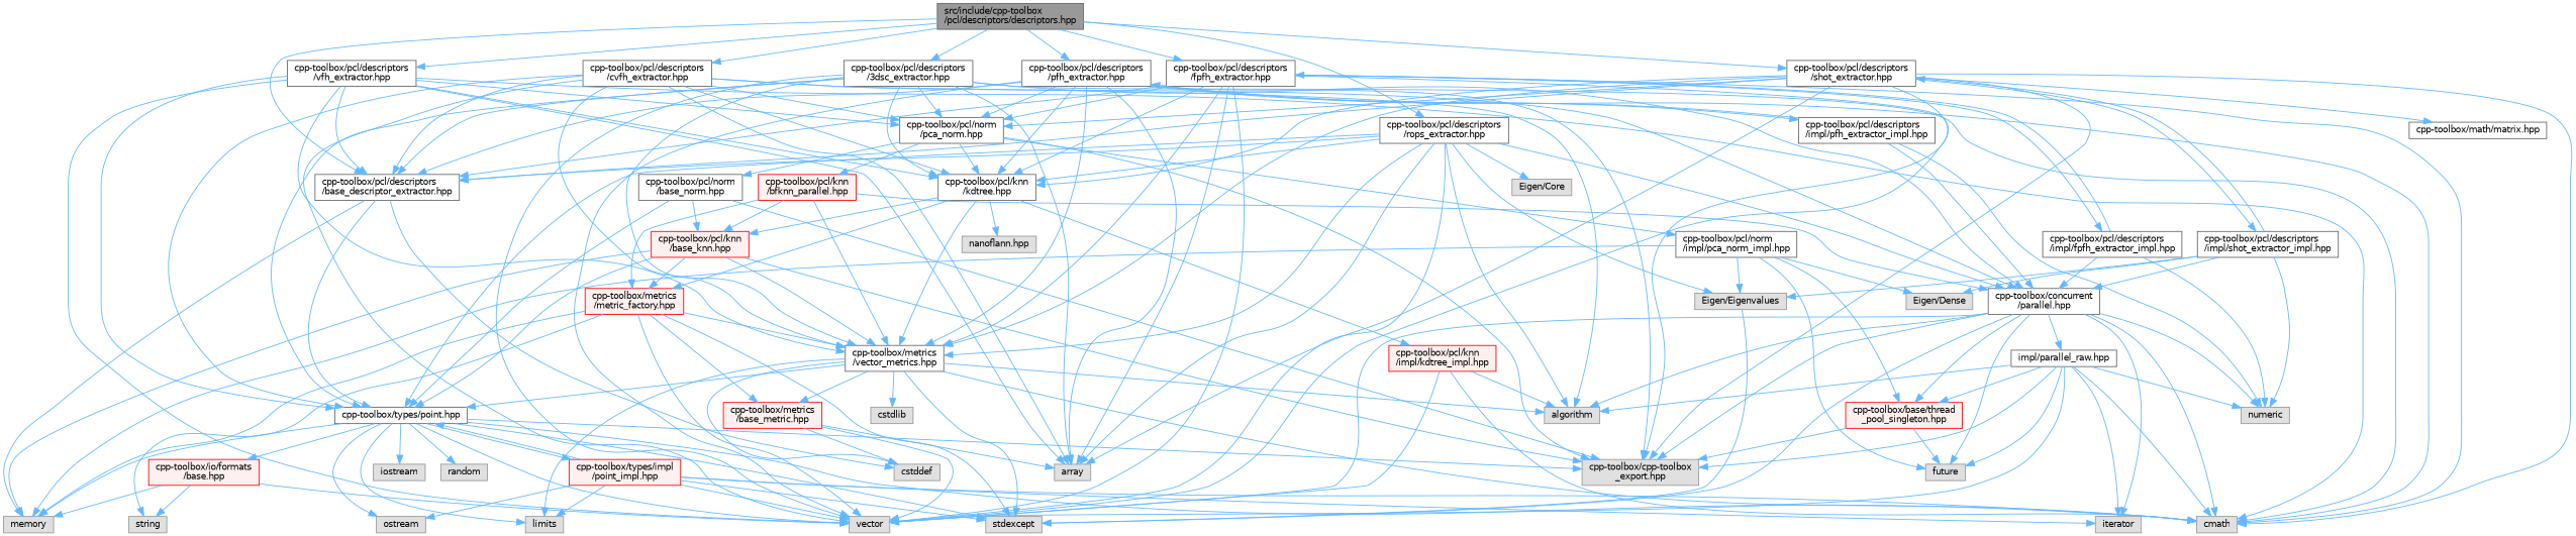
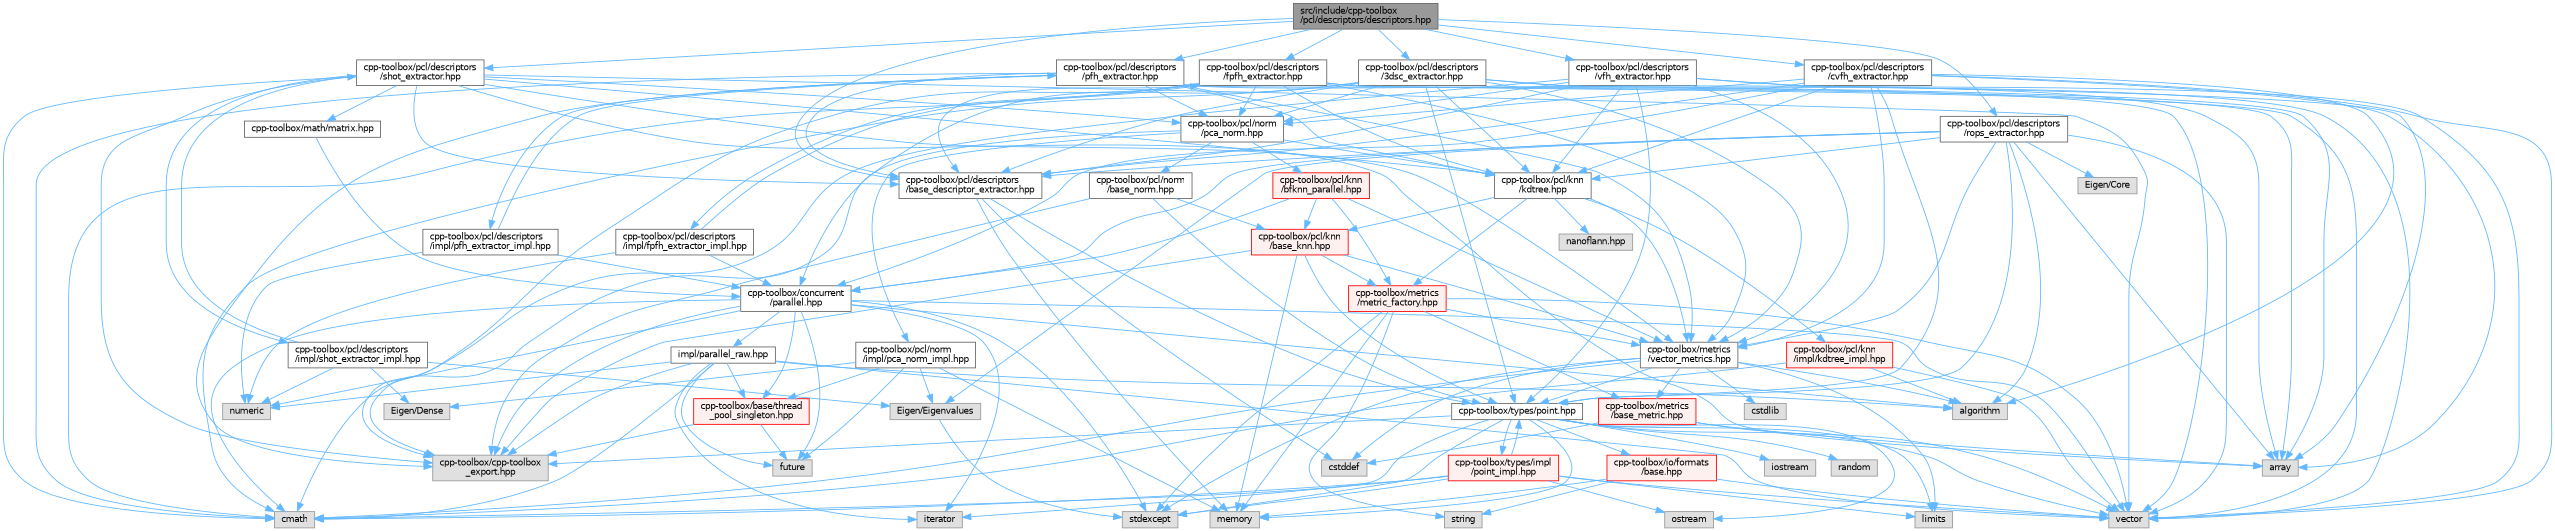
  digraph {
    node [color=grey60 fillcolor="#E0E0E0" fontname=Helvetica fontsize=10 shape=box style=filled]
    edge [color=steelblue1 fontname=Helvetica fontsize=10 labelfontname=Helvetica labelfontsize=10 style=solid]
    n1 [color=gray40 fillcolor=grey60 fontcolor=black height=0.2 label="src/include/cpp-toolbox\l/pcl/descriptors/descriptors.hpp" width=0.4]
    n2 [color=grey40 fillcolor=white height=0.2 label="cpp-toolbox/pcl/descriptors\l/base_descriptor_extractor.hpp" width=0.4]
    n3 [color=grey40 fillcolor=white height=0.2 label="cpp-toolbox/pcl/descriptors\l/fpfh_extractor.hpp" width=0.4]
    n4 [color=grey40 fillcolor=white height=0.2 label="cpp-toolbox/pcl/descriptors\l/pfh_extractor.hpp" width=0.4]
    n5 [color=grey40 fillcolor=white height=0.2 label="cpp-toolbox/pcl/descriptors\l/shot_extractor.hpp" width=0.4]
    n6 [color=grey40 fillcolor=white height=0.2 label="cpp-toolbox/pcl/descriptors\l/vfh_extractor.hpp" width=0.4]
    n7 [color=grey40 fillcolor=white height=0.2 label="cpp-toolbox/pcl/descriptors\l/3dsc_extractor.hpp" width=0.4]
    n8 [color=grey40 fillcolor=white height=0.2 label="cpp-toolbox/pcl/descriptors\l/cvfh_extractor.hpp" width=0.4]
    n9 [color=grey40 fillcolor=white height=0.2 label="cpp-toolbox/pcl/descriptors\l/rops_extractor.hpp" width=0.4]
    n10 [height=0.2 label=cstddef width=0.4]
    n11 [height=0.2 label=memory width=0.4]
    n12 [color=grey40 fillcolor=white height=0.2 label="cpp-toolbox/types/point.hpp" width=0.4]
    n13 [height=0.2 label=cmath width=0.4]
    n14 [height=0.2 label=vector width=0.4]
    n15 [height=0.2 label="cpp-toolbox/cpp-toolbox\l_export.hpp" width=0.4]
    n16 [height=0.2 label=array width=0.4]
    n17 [color=grey40 fillcolor=white height=0.2 label="cpp-toolbox/pcl/knn\l/kdtree.hpp" width=0.4]
    n18 [color=grey40 fillcolor=white height=0.2 label="cpp-toolbox/metrics\l/vector_metrics.hpp" width=0.4]
    n19 [color=grey40 fillcolor=white height=0.2 label="cpp-toolbox/pcl/norm\l/pca_norm.hpp" width=0.4]
    n20 [color=grey40 fillcolor=white height=0.2 label="cpp-toolbox/pcl/descriptors\l/impl/fpfh_extractor_impl.hpp" width=0.4]
    n21 [color=grey40 fillcolor=white height=0.2 label="cpp-toolbox/pcl/descriptors\l/impl/pfh_extractor_impl.hpp" width=0.4]
    n22 [color=grey40 fillcolor=white height=0.2 label="cpp-toolbox/math/matrix.hpp" width=0.4]
    n23 [color=grey40 fillcolor=white height=0.2 label="cpp-toolbox/pcl/descriptors\l/impl/shot_extractor_impl.hpp" width=0.4]
    n24 [color=grey40 fillcolor=white height=0.2 label="cpp-toolbox/concurrent\l/parallel.hpp" width=0.4]
    n25 [height=0.2 label=algorithm width=0.4]
    n26 [height=0.2 label="Eigen/Eigenvalues" width=0.4]
    n27 [height=0.2 label="Eigen/Core" width=0.4]
    n28 [height=0.2 label=iostream width=0.4]
    n29 [height=0.2 label=limits width=0.4]
    n30 [height=0.2 label=ostream width=0.4]
    n31 [height=0.2 label=random width=0.4]
    n32 [height=0.2 label=stdexcept width=0.4]
    n33 [color=red fillcolor="#FFF0F0" height=0.2 label="cpp-toolbox/io/formats\l/base.hpp" width=0.4]
    n34 [color=red fillcolor="#FFF0F0" height=0.2 label="cpp-toolbox/types/impl\l/point_impl.hpp" width=0.4]
    n35 [height=0.2 label=string width=0.4]
    n36 [height=0.2 label=iterator width=0.4]
    n37 [color=red fillcolor="#FFF0F0" height=0.2 label="cpp-toolbox/pcl/knn\l/base_knn.hpp" width=0.4]
    n38 [color=red fillcolor="#FFF0F0" height=0.2 label="cpp-toolbox/metrics\l/metric_factory.hpp" width=0.4]
    n39 [height=0.2 label="nanoflann.hpp" width=0.4]
    n40 [color=red fillcolor="#FFF0F0" height=0.2 label="cpp-toolbox/pcl/knn\l/impl/kdtree_impl.hpp" width=0.4]
    n41 [height=0.2 label=cstdlib width=0.4]
    n42 [color=red fillcolor="#FFF0F0" height=0.2 label="cpp-toolbox/metrics\l/base_metric.hpp" width=0.4]
    n43 [color=red fillcolor="#FFF0F0" height=0.2 label="cpp-toolbox/pcl/knn\l/bfknn_parallel.hpp" width=0.4]
    n44 [color=grey40 fillcolor=white height=0.2 label="cpp-toolbox/pcl/norm\l/base_norm.hpp" width=0.4]
    n45 [color=grey40 fillcolor=white height=0.2 label="cpp-toolbox/pcl/norm\l/impl/pca_norm_impl.hpp" width=0.4]
    n46 [height=0.2 label=numeric width=0.4]
    n47 [height=0.2 label=future width=0.4]
    n48 [color=red fillcolor="#FFF0F0" height=0.2 label="cpp-toolbox/base/thread\l_pool_singleton.hpp" width=0.4]
    n49 [height=0.2 label="Eigen/Dense" width=0.4]
    n50 [color=grey40 fillcolor=white height=0.2 label="impl/parallel_raw.hpp" width=0.4]
    n1 -> n2
    n1 -> n3
    n1 -> n4
    n1 -> n5
    n1 -> n6
    n1 -> n7
    n1 -> n8
    n1 -> n9
    n2 -> n10
    n2 -> n11
    n2 -> n12
    n3 -> n2
    n3 -> n13
    n3 -> n14
    n3 -> n15
    n3 -> n16
    n3 -> n17
    n3 -> n18
    n3 -> n19
    n3 -> n20
    n4 -> n2
    n4 -> n13
    n4 -> n14
    n4 -> n15
    n4 -> n16
    n4 -> n17
    n4 -> n18
    n4 -> n19
    n4 -> n21
    n5 -> n2
    n5 -> n13
    n5 -> n14
    n5 -> n15
    n5 -> n16
    n5 -> n17
    n5 -> n18
    n5 -> n19
    n5 -> n22
    n5 -> n23
    n6 -> n2
    n6 -> n12
    n6 -> n13
    n6 -> n14
    n6 -> n16
    n6 -> n17
    n6 -> n18
    n6 -> n19
    n7 -> n2
    n7 -> n12
    n7 -> n13
    n7 -> n14
    n7 -> n16
    n7 -> n17
    n7 -> n18
    n7 -> n19
    n7 -> n24
    n8 -> n2
    n8 -> n12
    n8 -> n14
    n8 -> n16
    n8 -> n17
    n8 -> n18
    n8 -> n19
    n8 -> n24
    n8 -> n25
    n9 -> n2
    n9 -> n12
    n9 -> n14
    n9 -> n16
    n9 -> n17
    n9 -> n18
    n9 -> n24
    n9 -> n25
    n9 -> n26
    n9 -> n27
    n12 -> n11
    n12 -> n13
    n12 -> n14
    n12 -> n15
    n12 -> n28
    n12 -> n29
    n12 -> n30
    n12 -> n31
    n12 -> n32
    n12 -> n33
    n12 -> n34
    n17 -> n18
    n17 -> n37
    n17 -> n38
    n17 -> n39
    n17 -> n40
    n18 -> n10
    n18 -> n12
    n18 -> n13
    n18 -> n25
    n18 -> n29
    n18 -> n32
    n18 -> n41
    n18 -> n42
    n19 -> n15
    n19 -> n17
    n19 -> n43
    n19 -> n44
    n19 -> n45
    n20 -> n3
    n20 -> n24
    n20 -> n46
    n21 -> n4
    n21 -> n24
    n21 -> n46
    n23 -> n5
-   n23 -> n24
+   n22 -> n24
    n23 -> n26
    n23 -> n46
    n23 -> n49
    n24 -> n13
    n24 -> n14
    n24 -> n15
    n24 -> n25
    n24 -> n32
    n24 -> n36
    n24 -> n46
    n24 -> n47
    n24 -> n48
    n24 -> n50
    n26 -> n32
    n33 -> n11
    n33 -> n14
    n33 -> n35
    n34 -> n12
    n34 -> n13
    n34 -> n14
    n34 -> n29
    n34 -> n30
    n34 -> n32
    n34 -> n36
    n37 -> n11
    n37 -> n12
    n37 -> n15
    n37 -> n18
    n37 -> n38
    n38 -> n11
    n38 -> n14
    n38 -> n18
    n38 -> n32
    n38 -> n35
    n38 -> n42
    n40 -> n13
    n40 -> n14
    n40 -> n25
    n42 -> n10
    n42 -> n14
    n42 -> n16
    n43 -> n18
    n43 -> n24
    n43 -> n37
    n43 -> n38
    n44 -> n12
    n44 -> n15
    n44 -> n37
    n45 -> n11
    n45 -> n26
    n45 -> n47
    n45 -> n48
    n45 -> n49
    n48 -> n15
    n48 -> n47
    n50 -> n13
    n50 -> n14
    n50 -> n15
    n50 -> n25
    n50 -> n36
    n50 -> n46
    n50 -> n47
    n50 -> n48
  }
